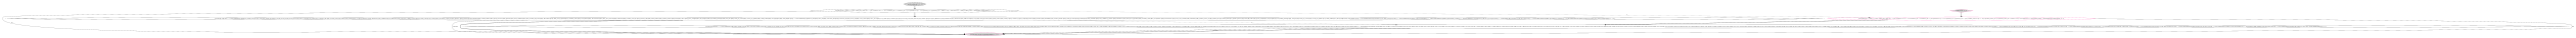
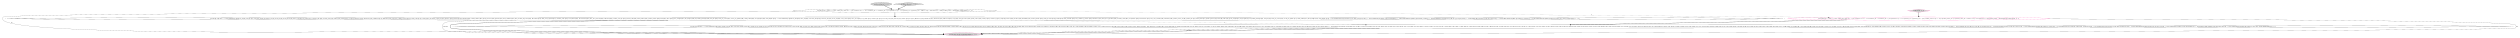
  digraph {
    fontname=Roboto
    node [color=black fillcolor=white fontname=Roboto shape=ellipse style=filled]
    edge [arrowhead=diamond fontname=Roboto style=bold]
    n1 [color=deeppink label="final String sql = \"select *\" + \"from \"sales_fact_1997\" as s\" + \"join \"customer\" as c\" + \" on s.\"customer_id\" = c.\"customer_id\"\" + \"join \"product\" as p\" + \" on s.\"product_id\" = p.\"product_id\"\" + \"join \"product_class\" as pc\" + \" on p.\"product_class_id\" = pc.\"product_class_id\"\" + \"where c.\"city\" = 'San Francisco'\" + \"and p.\"brand_name\" = 'Washington'\"@@@3@@@['0', '0', '1']"]
    n2 [color=deeppink fillcolor=lightgray label="checkBushy(sql,expected)@@@5@@@['1', '1', '1']"]
    n3 [label="final String expected = \"\" + \"EnumerableProject(product_id=($0(, time_id=($1(, customer_id=($2(, promotion_id=($3(, store_id=($4(, store_sales=($5(, store_cost=($6(, unit_sales=($7(, customer_id0=($8(, account_num=($9(, lname=($10(, fname=($11(, mi=($12(, address1=($13(, address2=($14(, address3=($15(, address4=($16(, city=($17(, state_province=($18(, postal_code=($19(, country=($20(, customer_region_id=($21(, phone1=($22(, phone2=($23(, birthdate=($24(, marital_status=($25(, yearly_income=($26(, gender=($27(, total_children=($28(, num_children_at_home=($29(, education=($30(, date_accnt_opened=($31(, member_card=($32(, occupation=($33(, houseowner=($34(, num_cars_owned=($35(, fullname=($36(, product_class_id=($37(, product_id0=($38(, brand_name=($39(, product_name=($40(, SKU=($41(, SRP=($42(, gross_weight=($43(, net_weight=($44(, recyclable_package=($45(, low_fat=($46(, units_per_case=($47(, cases_per_pallet=($48(, shelf_width=($49(, shelf_height=($50(, shelf_depth=($51(, product_class_id0=($52(, product_subcategory=($53(, product_category=($54(, product_department=($55(, product_family=($56()\" + \" EnumerableProject(product_id0=($49(, time_id=($50(, customer_id0=($51(, promotion_id=($52(, store_id=($53(, store_sales=($54(, store_cost=($55(, unit_sales=($56(, customer_id=($0(, account_num=($1(, lname=($2(, fname=($3(, mi=($4(, address1=($5(, address2=($6(, address3=($7(, address4=($8(, city=($9(, state_province=($10(, postal_code=($11(, country=($12(, customer_region_id=($13(, phone1=($14(, phone2=($15(, birthdate=($16(, marital_status=($17(, yearly_income=($18(, gender=($19(, total_children=($20(, num_children_at_home=($21(, education=($22(, date_accnt_opened=($23(, member_card=($24(, occupation=($25(, houseowner=($26(, num_cars_owned=($27(, fullname=($28(, product_class_id0=($34(, product_id=($35(, brand_name=($36(, product_name=($37(, SKU=($38(, SRP=($39(, gross_weight=($40(, net_weight=($41(, recyclable_package=($42(, low_fat=($43(, units_per_case=($44(, cases_per_pallet=($45(, shelf_width=($46(, shelf_height=($47(, shelf_depth=($48(, product_class_id=($29(, product_subcategory=($30(, product_category=($31(, product_department=($32(, product_family=($33()\" + \" EnumerableHashJoin(condition=(=($0, $51)(, joinType=(inner()\" + \" EnumerableFilter(condition=(=($9, 'San Francisco')()\" + \" EnumerableTableScan(table=((foodmart2, customer(()\" + \" EnumerableHashJoin(condition=(=($6, $20)(, joinType=(inner()\" + \" EnumerableHashJoin(condition=(=($0, $5)(, joinType=(inner()\" + \" EnumerableTableScan(table=((foodmart2, product_class(()\" + \" EnumerableFilter(condition=(=($2, 'Washington')()\" + \" EnumerableTableScan(table=((foodmart2, product(()\" + \" EnumerableTableScan(table=((foodmart2, sales_fact_1997(()\"@@@4@@@['0', '0', '1']"]
    n4 [color=deeppink fillcolor=lightgray label="testBushy['0', '0', '1']" shape=diamond]
    n5 [label="final String expected = \"\" + \"EnumerableProject(product_id=($0(, time_id=($1(, customer_id=($2(, promotion_id=($3(, store_id=($4(, store_sales=($5(, store_cost=($6(, unit_sales=($7(, customer_id0=($8(, account_num=($9(, lname=($10(, fname=($11(, mi=($12(, address1=($13(, address2=($14(, address3=($15(, address4=($16(, city=($17(, state_province=($18(, postal_code=($19(, country=($20(, customer_region_id=($21(, phone1=($22(, phone2=($23(, birthdate=($24(, marital_status=($25(, yearly_income=($26(, gender=($27(, total_children=($28(, num_children_at_home=($29(, education=($30(, date_accnt_opened=($31(, member_card=($32(, occupation=($33(, houseowner=($34(, num_cars_owned=($35(, fullname=($36(, product_class_id=($37(, product_id0=($38(, brand_name=($39(, product_name=($40(, SKU=($41(, SRP=($42(, gross_weight=($43(, net_weight=($44(, recyclable_package=($45(, low_fat=($46(, units_per_case=($47(, cases_per_pallet=($48(, shelf_width=($49(, shelf_height=($50(, shelf_depth=($51()\" + \" EnumerableProject(product_id0=($44(, time_id=($45(, customer_id0=($46(, promotion_id=($47(, store_id=($48(, store_sales=($49(, store_cost=($50(, unit_sales=($51(, customer_id=($15(, account_num=($16(, lname=($17(, fname=($18(, mi=($19(, address1=($20(, address2=($21(, address3=($22(, address4=($23(, city=($24(, state_province=($25(, postal_code=($26(, country=($27(, customer_region_id=($28(, phone1=($29(, phone2=($30(, birthdate=($31(, marital_status=($32(, yearly_income=($33(, gender=($34(, total_children=($35(, num_children_at_home=($36(, education=($37(, date_accnt_opened=($38(, member_card=($39(, occupation=($40(, houseowner=($41(, num_cars_owned=($42(, fullname=($43(, product_class_id=($0(, product_id=($1(, brand_name=($2(, product_name=($3(, SKU=($4(, SRP=($5(, gross_weight=($6(, net_weight=($7(, recyclable_package=($8(, low_fat=($9(, units_per_case=($10(, cases_per_pallet=($11(, shelf_width=($12(, shelf_height=($13(, shelf_depth=($14()\" + \" EnumerableHashJoin(condition=(=($1, $44)(, joinType=(inner()\" + \" EnumerableFilter(condition=(=($2, 'Washington')()\" + \" EnumerableTableScan(table=((foodmart2, product(()\" + \" EnumerableHashJoin(condition=(=($0, $31)(, joinType=(inner()\" + \" EnumerableFilter(condition=(=($9, 'San Francisco')()\" + \" EnumerableTableScan(table=((foodmart2, customer(()\" + \" EnumerableTableScan(table=((foodmart2, sales_fact_1997(()\"@@@4@@@['1', '1', '0']"]
    n6 [label="final String sql = \"select *\" + \"from \"sales_fact_1997\" as s\" + \"join \"customer\" as c\" + \" on s.\"customer_id\" = c.\"customer_id\"\" + \"join \"product\" as p\" + \" on s.\"product_id\" = p.\"product_id\"\" + \"where c.\"city\" = 'San Francisco'\" + \"and p.\"brand_name\" = 'Washington'\"@@@3@@@['1', '1', '0']"]
    n7 [fillcolor=lightgray label="testAlmostBushy['1', '0', '0']"]
+   n8 [fillcolor=lightgray label="testAlmostBushy['0', '1', '0']" shape=diamond]
    n1 -> n2 [label=sql style=solid]
    n1 -> n3
    n3 -> n2
    n3 -> n2 [label=expected style=solid]
    n4 -> n1
    n5 -> n2 [arrowhead=dot label=expected style=solid]
    n5 -> n2
    n5 -> n3 [arrowhead=dot label=0 style=dashed]
    n6 -> n1 [arrowhead=dot label=0 style=dashed]
    n6 -> n2 [arrowhead=dot label=sql style=solid]
    n6 -> n5
    n7 -> n6 [arrowhead=dot]
+   n8 -> n6
  }
